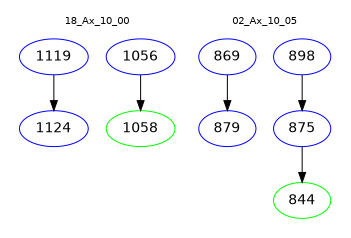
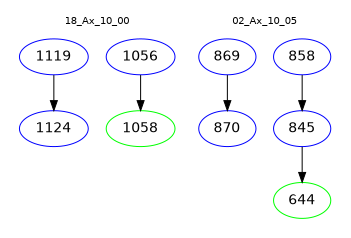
  digraph {
    fontname="DejaVu Sans"
    node [color=blue fontname="DejaVu Sans"]
    edge [color=black fontname="DejaVu Sans"]
    n1 [label=1056]
    n2 [label=1119]
    n3 [color=green label=1058]
    n4 [label=1124]
-   n5 [label=898]
-   n6 [label=875]
+   n5 [label=858]
+   n6 [label=845]
    n7 [label=869]
-   n8 [color=green label=844]
-   n9 [label=879]
+   n8 [color=green label=644]
+   n9 [label=870]
    subgraph cluster_1 {
      color=white
      fontsize=10
      label="18_Ax_10_00"
      n1
      n2
      n3
      n4
    }
    subgraph cluster_2 {
      color=white
      fontsize=10
      label="02_Ax_10_05"
      n5
      n6
      n7
      n8
      n9
    }
    n1 -> n3
    n2 -> n4
    n5 -> n6
    n6 -> n8
    n7 -> n9
  }
